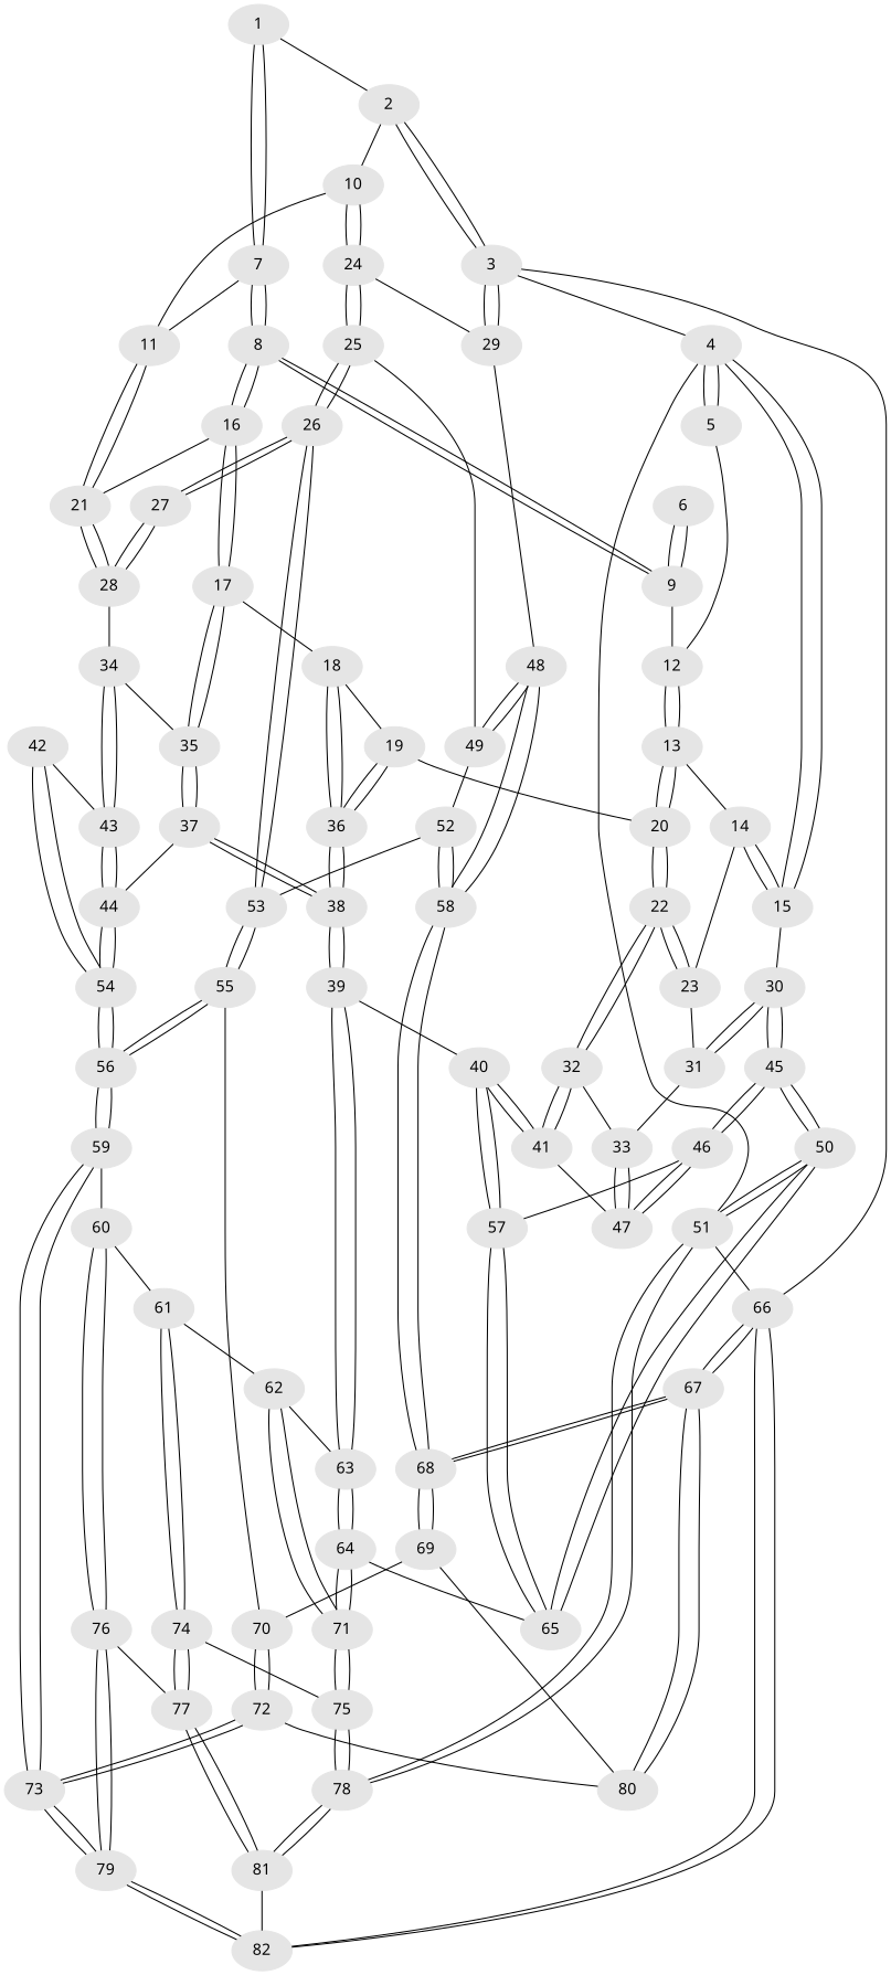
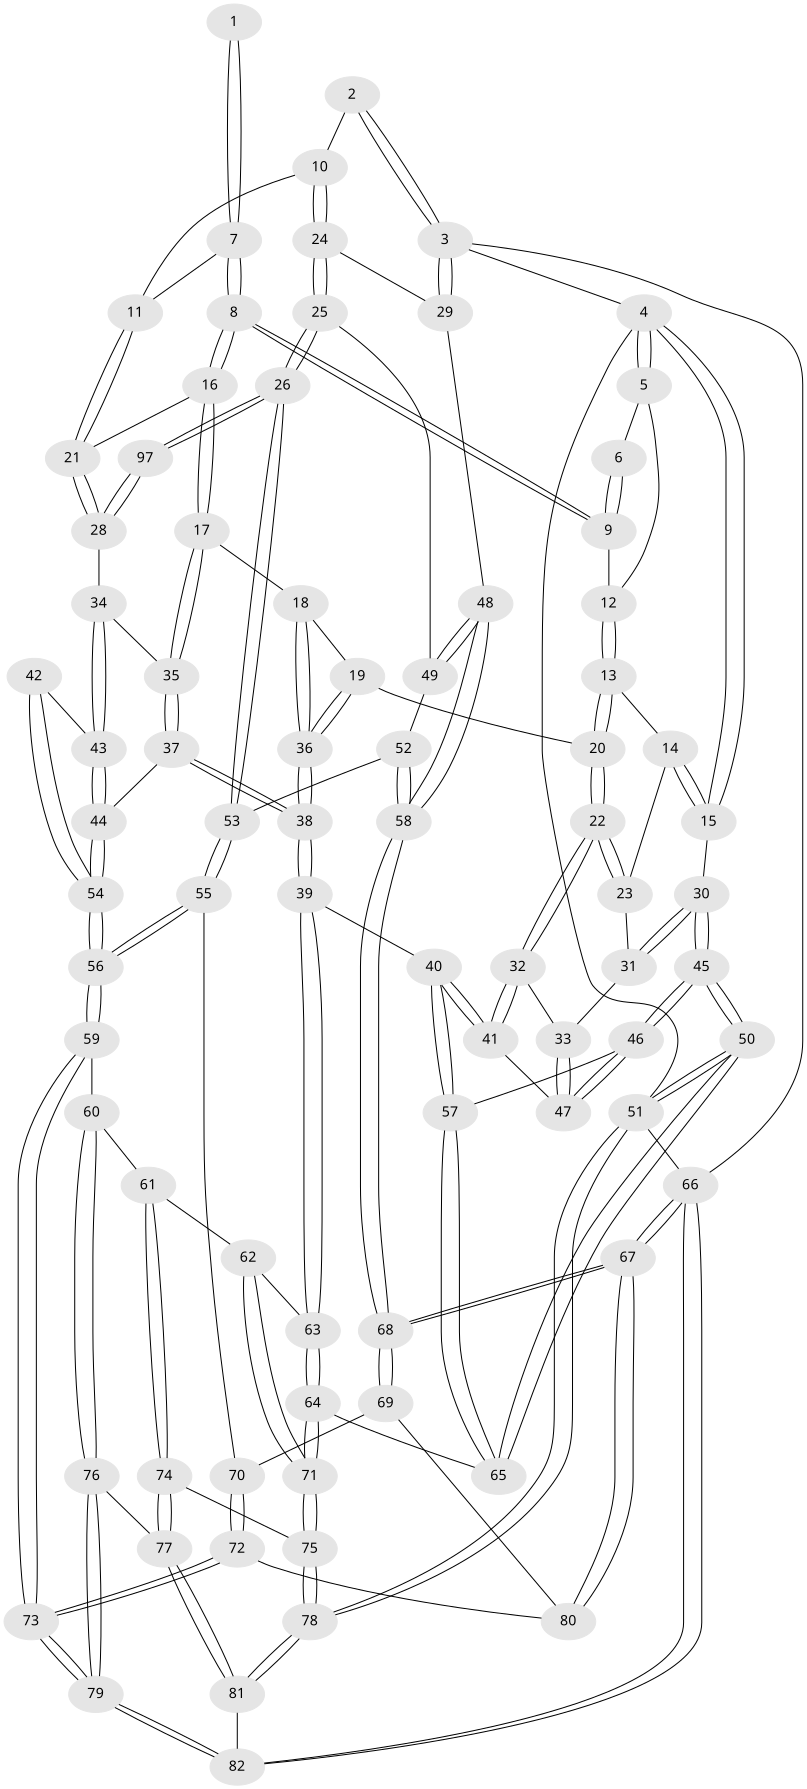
  graph {
    fontname="Noto Sans"
    node [color=gray90 fontname="Noto Sans" style=filled]
    edge [fontname="Noto Sans"]
    1
    2
    7
    3
    10
    8
    11
    4
    29
    66
    24
    5
    15
    51
    48
    67
    82
    6
    12
    30
    78
    9
    13
    16
    21
    17
    25
    28
    14
    20
    23
    22
    31
    45
    18
    35
    19
    36
    37
    38
    32
    34
    33
    41
    26
    49
-   27
+   27 [label=97]
    53
    52
    55
    42
    43
    54
    58
    46
    50
    47
    44
    39
    40
    63
    57
    64
    65
    56
    68
    81
    70
    59
    72
    60
    73
    69
    61
    76
    79
    62
    74
    77
    71
    75
    80
-   1 -- 2
    1 -- 7
    1 -- 7
    2 -- 3
    2 -- 3
    2 -- 10
    7 -- 8
    7 -- 8
    7 -- 11
    3 -- 4
    3 -- 29
    3 -- 29
    3 -- 66
    10 -- 11
    10 -- 24
    10 -- 24
    8 -- 9
    8 -- 9
    8 -- 16
    8 -- 16
    11 -- 21
    11 -- 21
    4 -- 5
    4 -- 5
    4 -- 15
    4 -- 15
    4 -- 51
    29 -- 48
    66 -- 67
    66 -- 67
    66 -- 82
    66 -- 82
    24 -- 29
    24 -- 25
    24 -- 25
+   5 -- 6
    5 -- 12
    15 -- 30
    51 -- 66
    51 -- 78
    51 -- 78
    48 -- 49
    48 -- 49
    48 -- 58
    48 -- 58
    67 -- 68
    67 -- 68
    67 -- 80
    67 -- 80
    6 -- 9
    6 -- 9
    12 -- 13
    12 -- 13
    30 -- 31
    30 -- 31
    30 -- 45
    30 -- 45
    78 -- 81
    78 -- 81
    9 -- 12
    13 -- 14
    13 -- 20
    13 -- 20
    16 -- 21
    16 -- 17
    16 -- 17
    21 -- 28
    21 -- 28
    17 -- 18
    17 -- 35
    17 -- 35
    25 -- 26
    25 -- 26
    25 -- 49
    28 -- 34
    14 -- 15
    14 -- 15
    14 -- 23
    20 -- 22
    20 -- 22
    23 -- 31
    22 -- 23
    22 -- 23
    22 -- 32
    22 -- 32
    31 -- 33
    45 -- 46
    45 -- 46
    45 -- 50
    45 -- 50
    18 -- 19
    18 -- 36
    18 -- 36
    35 -- 37
    35 -- 37
    19 -- 20
    19 -- 36
    19 -- 36
    36 -- 38
    36 -- 38
    37 -- 38
    37 -- 38
    37 -- 44
    38 -- 39
    38 -- 39
    32 -- 33
    32 -- 41
    32 -- 41
    34 -- 35
    34 -- 43
    34 -- 43
    33 -- 47
    33 -- 47
    41 -- 47
    26 -- 27
    26 -- 27
    26 -- 53
    26 -- 53
    49 -- 52
    27 -- 28
    27 -- 28
    53 -- 55
    53 -- 55
    52 -- 53
    52 -- 58
    52 -- 58
    55 -- 56
    55 -- 56
    55 -- 70
    42 -- 43
    42 -- 54
    42 -- 54
    43 -- 44
    43 -- 44
    54 -- 56
    54 -- 56
    58 -- 68
    58 -- 68
    46 -- 47
    46 -- 47
    46 -- 57
    50 -- 51
    50 -- 51
    50 -- 65
    50 -- 65
    44 -- 54
    44 -- 54
    39 -- 40
    39 -- 63
    39 -- 63
    40 -- 41
    40 -- 41
    40 -- 57
    40 -- 57
    63 -- 64
    63 -- 64
    57 -- 65
    57 -- 65
    64 -- 65
    64 -- 71
    64 -- 71
    56 -- 59
    56 -- 59
    68 -- 69
    68 -- 69
    81 -- 82
    70 -- 72
    70 -- 72
    59 -- 60
    59 -- 73
    59 -- 73
    72 -- 73
    72 -- 73
    72 -- 80
    60 -- 61
    60 -- 76
    60 -- 76
    73 -- 79
    73 -- 79
    69 -- 70
    69 -- 80
    61 -- 62
    61 -- 74
    61 -- 74
    76 -- 79
    76 -- 79
    76 -- 77
    79 -- 82
    79 -- 82
    62 -- 63
    62 -- 71
    62 -- 71
    74 -- 77
    74 -- 77
    74 -- 75
    77 -- 81
    77 -- 81
    71 -- 75
    71 -- 75
    75 -- 78
    75 -- 78
  }
